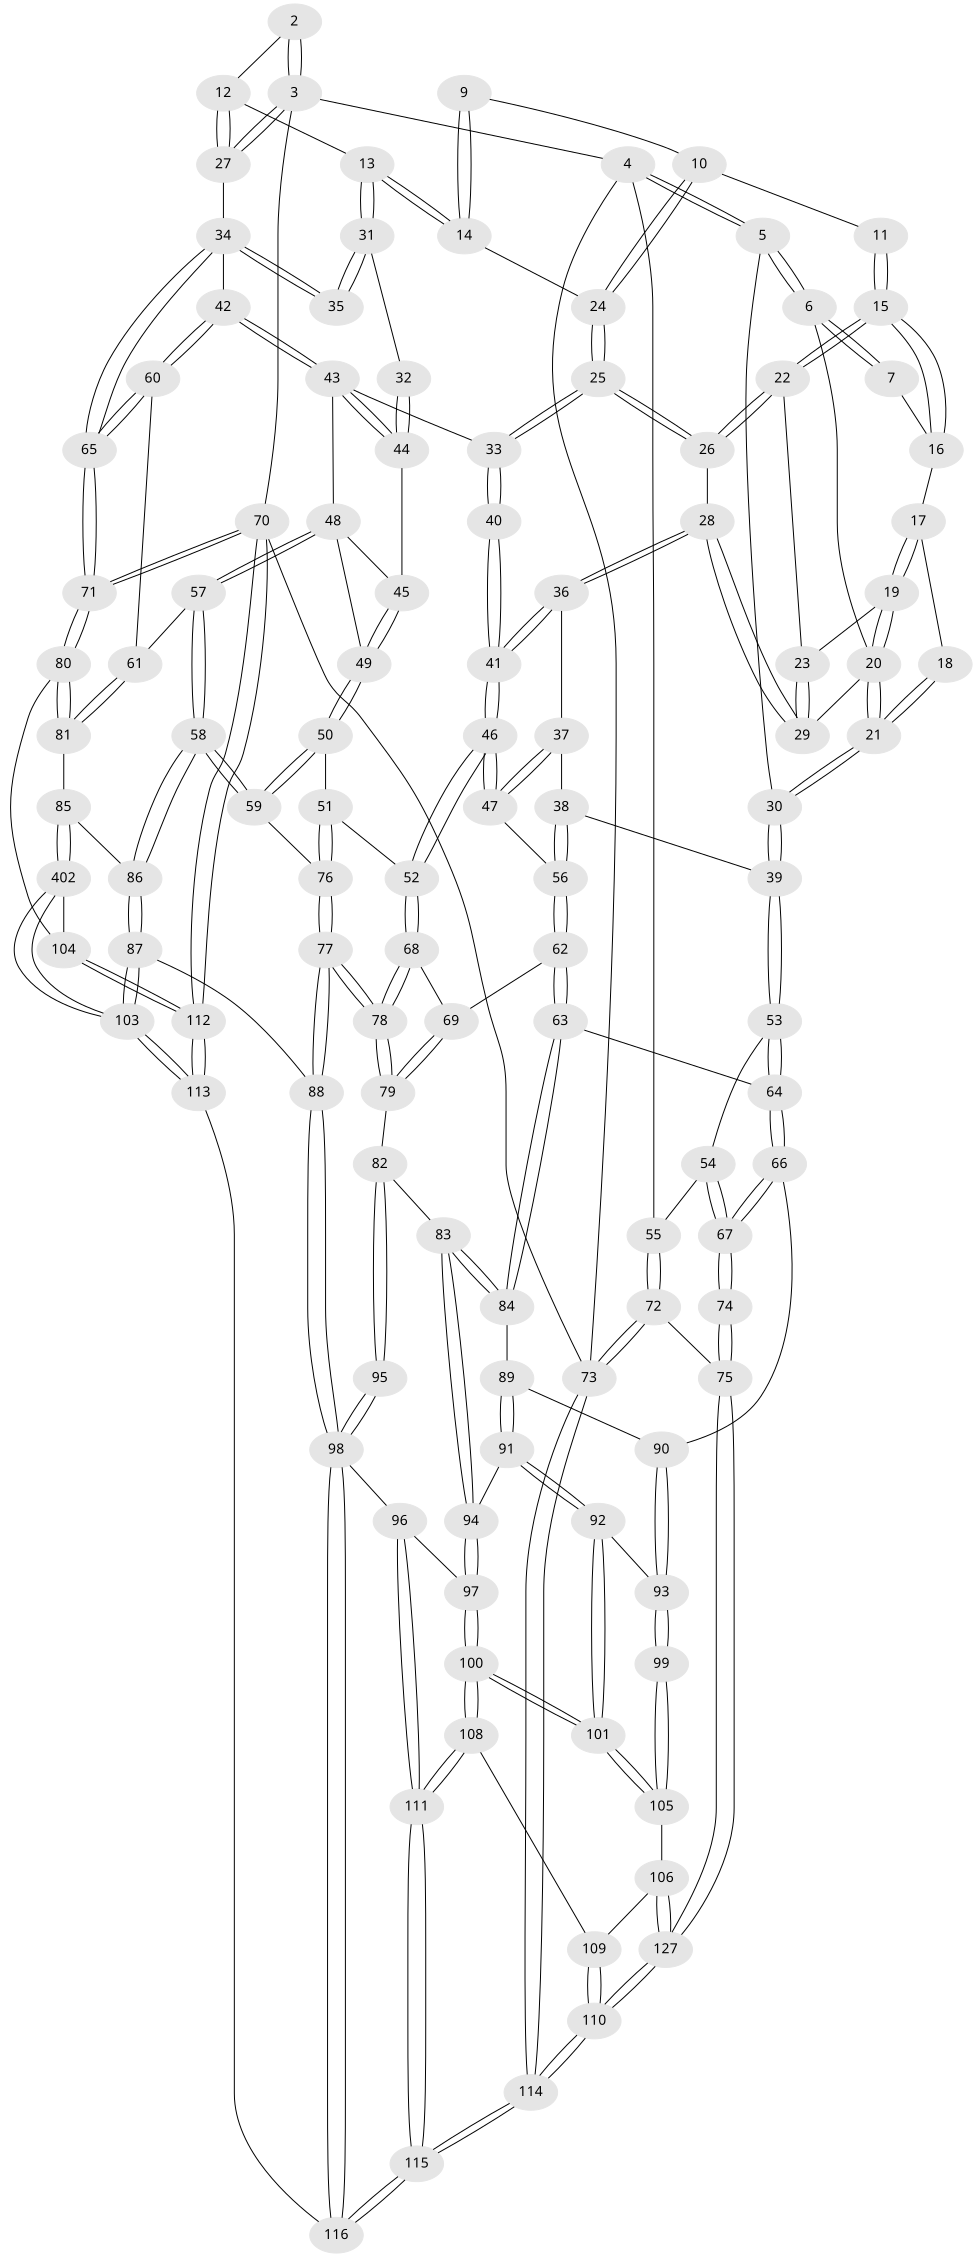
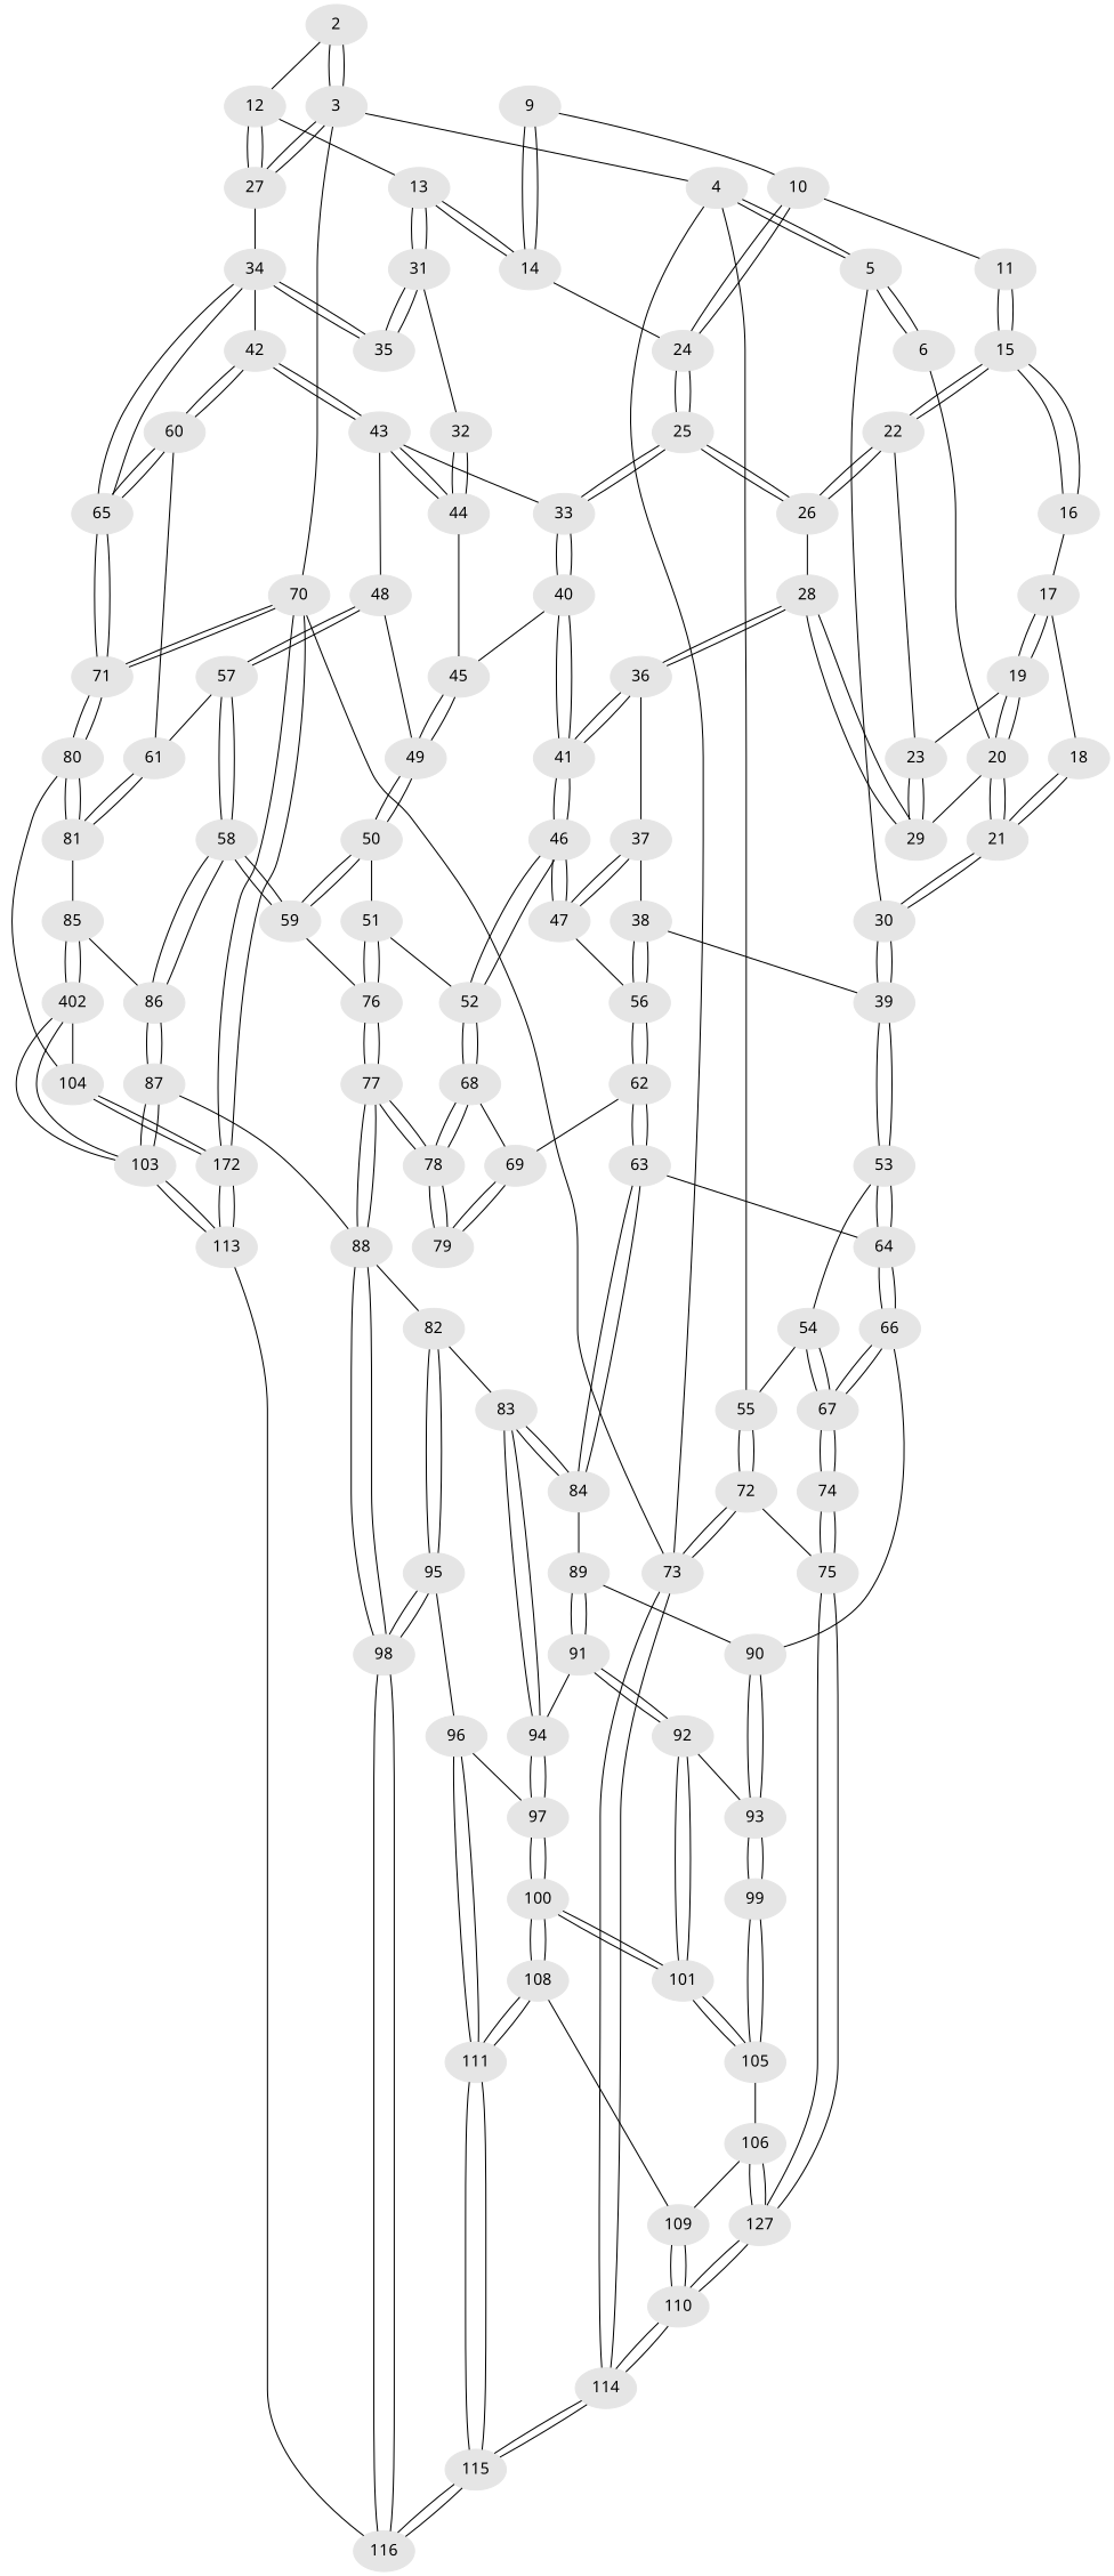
  graph {
    fontname="Noto Sans"
    node [color=gray90 fontname="Noto Sans" style=filled]
    edge [fontname="Noto Sans"]
    2
    3
    12
    9
    10
    14
    4
    27
    70
    13
    5
    55
    73
    34
    71
-   112
+   112 [label=172]
    6
    30
    72
    114
-   7
    20
    39
    16
    18
    21
    17
    11
    15
    24
    25
    22
    31
    32
    35
    23
    26
    19
    29
    28
    33
    40
    36
    65
    42
    37
    41
    53
    44
    45
    43
    60
    38
    47
    46
    56
    62
    54
    64
    49
    52
    48
    61
    57
    50
    68
    58
    51
    59
    76
    77
    69
    78
    67
    66
    74
    75
    63
    86
    81
    87
    85
    84
    79
    89
    90
    80
    93
    82
    113
    104
    n92 [label=127]
    115
    99
    105
    110
    88
    98
    83
    95
    n101 [label=402]
    94
    96
    97
    91
    103
    116
    92
    101
    100
    111
    108
    106
    109
    2 -- 3
    2 -- 3
    2 -- 12
    3 -- 4
    3 -- 27
    3 -- 27
    3 -- 70
    12 -- 27
    12 -- 27
    12 -- 13
    9 -- 10
    9 -- 14
    9 -- 14
    10 -- 11
    10 -- 24
    10 -- 24
    14 -- 24
    4 -- 5
    4 -- 5
    4 -- 55
    4 -- 73
    27 -- 34
    70 -- 73
    70 -- 71
    70 -- 71
    70 -- 112
    70 -- 112
    13 -- 14
    13 -- 14
    13 -- 31
    13 -- 31
    5 -- 6
    5 -- 6
    5 -- 30
    55 -- 72
    55 -- 72
    73 -- 114
    73 -- 114
    34 -- 35
    34 -- 35
    34 -- 65
    34 -- 65
    34 -- 42
    71 -- 80
    71 -- 80
    112 -- 113
    112 -- 113
-   6 -- 7
-   6 -- 7
    6 -- 20
    30 -- 39
    30 -- 39
    72 -- 73
    72 -- 73
    72 -- 75
    114 -- 115
    114 -- 115
-   7 -- 16
    20 -- 21
    20 -- 21
    20 -- 29
    39 -- 53
    39 -- 53
    16 -- 17
    18 -- 21
    18 -- 21
    21 -- 30
    21 -- 30
    17 -- 18
    17 -- 19
    17 -- 19
    11 -- 15
    11 -- 15
    15 -- 16
    15 -- 16
    15 -- 22
    15 -- 22
    24 -- 25
    24 -- 25
    25 -- 26
    25 -- 26
    25 -- 33
    25 -- 33
    22 -- 23
    22 -- 26
    22 -- 26
    31 -- 32
    31 -- 35
    31 -- 35
    32 -- 44
    32 -- 44
    23 -- 29
    23 -- 29
    26 -- 28
    19 -- 20
    19 -- 20
    19 -- 23
    28 -- 29
    28 -- 29
    28 -- 36
    28 -- 36
    33 -- 40
    33 -- 40
    40 -- 41
    40 -- 41
-   48 -- 45
+   40 -- 45
    36 -- 37
    36 -- 41
    36 -- 41
    65 -- 71
    65 -- 71
    42 -- 43
    42 -- 43
    42 -- 60
    42 -- 60
    37 -- 38
    37 -- 47
    37 -- 47
    41 -- 46
    41 -- 46
    53 -- 54
    53 -- 64
    53 -- 64
    44 -- 45
    45 -- 49
    45 -- 49
    43 -- 33
    43 -- 44
    43 -- 44
    43 -- 48
    60 -- 65
    60 -- 65
    60 -- 61
    38 -- 39
    38 -- 56
    38 -- 56
    47 -- 56
    46 -- 47
    46 -- 47
    46 -- 52
    46 -- 52
    56 -- 62
    56 -- 62
    62 -- 69
    62 -- 63
    62 -- 63
    54 -- 55
    54 -- 67
    54 -- 67
    64 -- 66
    64 -- 66
    49 -- 50
    49 -- 50
    52 -- 68
    52 -- 68
    48 -- 49
    48 -- 57
    48 -- 57
    61 -- 81
    61 -- 81
    57 -- 61
    57 -- 58
    57 -- 58
    50 -- 51
    50 -- 59
    50 -- 59
    68 -- 69
    68 -- 78
    68 -- 78
    58 -- 59
    58 -- 59
    58 -- 86
    58 -- 86
    51 -- 52
    51 -- 76
    51 -- 76
    59 -- 76
    76 -- 77
    76 -- 77
    77 -- 78
    77 -- 78
    77 -- 88
    77 -- 88
    69 -- 79
    69 -- 79
    78 -- 79
    78 -- 79
    67 -- 74
    67 -- 74
    66 -- 67
    66 -- 67
    66 -- 90
    74 -- 75
    74 -- 75
    75 -- n92
    75 -- n92
    63 -- 64
    63 -- 84
    63 -- 84
    86 -- 87
    86 -- 87
    81 -- 85
    87 -- 88
    87 -- 103
    87 -- 103
    85 -- 86
    85 -- n101
    85 -- n101
    84 -- 89
-   79 -- 82
+   88 -- 82
    89 -- 90
    89 -- 91
    89 -- 91
    90 -- 93
    90 -- 93
    80 -- 81
    80 -- 81
    80 -- 104
    93 -- 99
    93 -- 99
    82 -- 83
    82 -- 95
    82 -- 95
    113 -- 116
    104 -- 112
    104 -- 112
    n92 -- 110
    n92 -- 110
    115 -- 116
    115 -- 116
    99 -- 105
    99 -- 105
    105 -- 106
    110 -- 114
    110 -- 114
    88 -- 98
    88 -- 98
    98 -- 116
    98 -- 116
    83 -- 84
    83 -- 84
    83 -- 94
    83 -- 94
    95 -- 98
    95 -- 98
-   98 -- 96
+   95 -- 96
    n101 -- 104
    n101 -- 103
    n101 -- 103
    94 -- 97
    94 -- 97
    96 -- 97
    96 -- 111
    96 -- 111
    97 -- 100
    97 -- 100
    91 -- 94
    91 -- 92
    91 -- 92
    103 -- 113
    103 -- 113
    92 -- 93
    92 -- 101
    92 -- 101
    101 -- 105
    101 -- 105
    100 -- 101
    100 -- 101
    100 -- 108
    100 -- 108
    111 -- 115
    111 -- 115
    108 -- 111
    108 -- 111
    108 -- 109
    106 -- n92
    106 -- n92
    106 -- 109
    109 -- 110
    109 -- 110
  }
